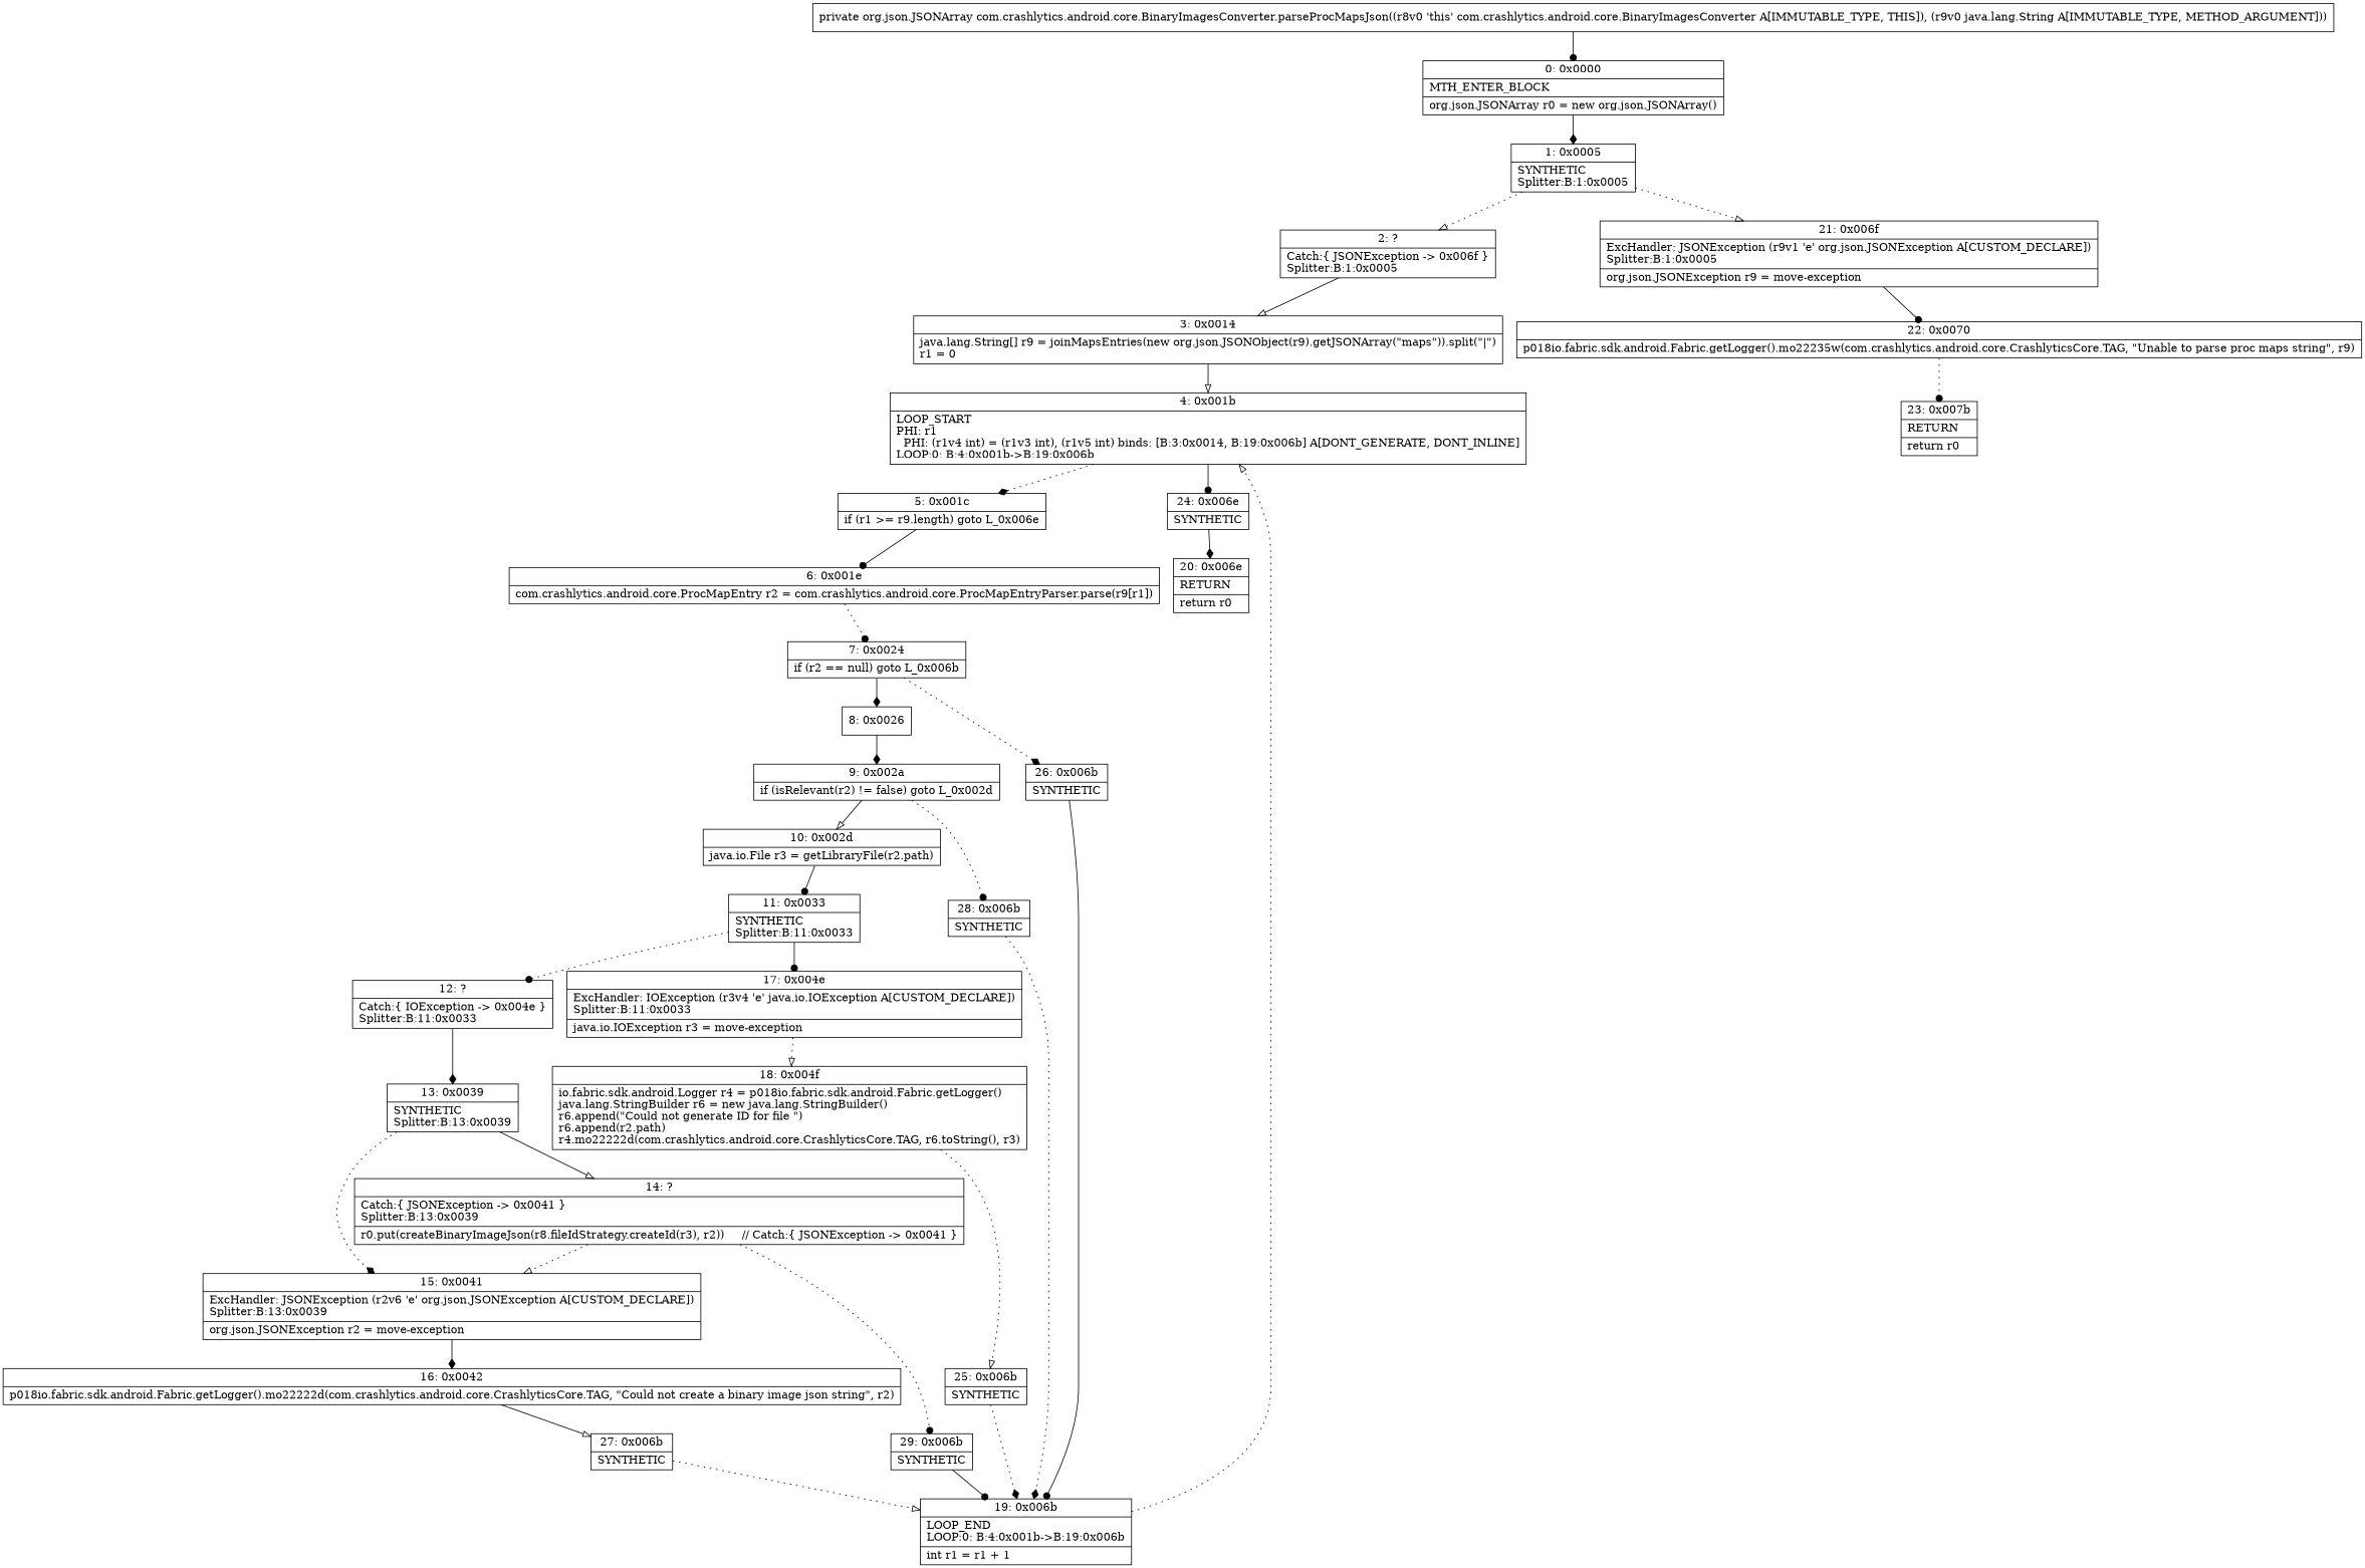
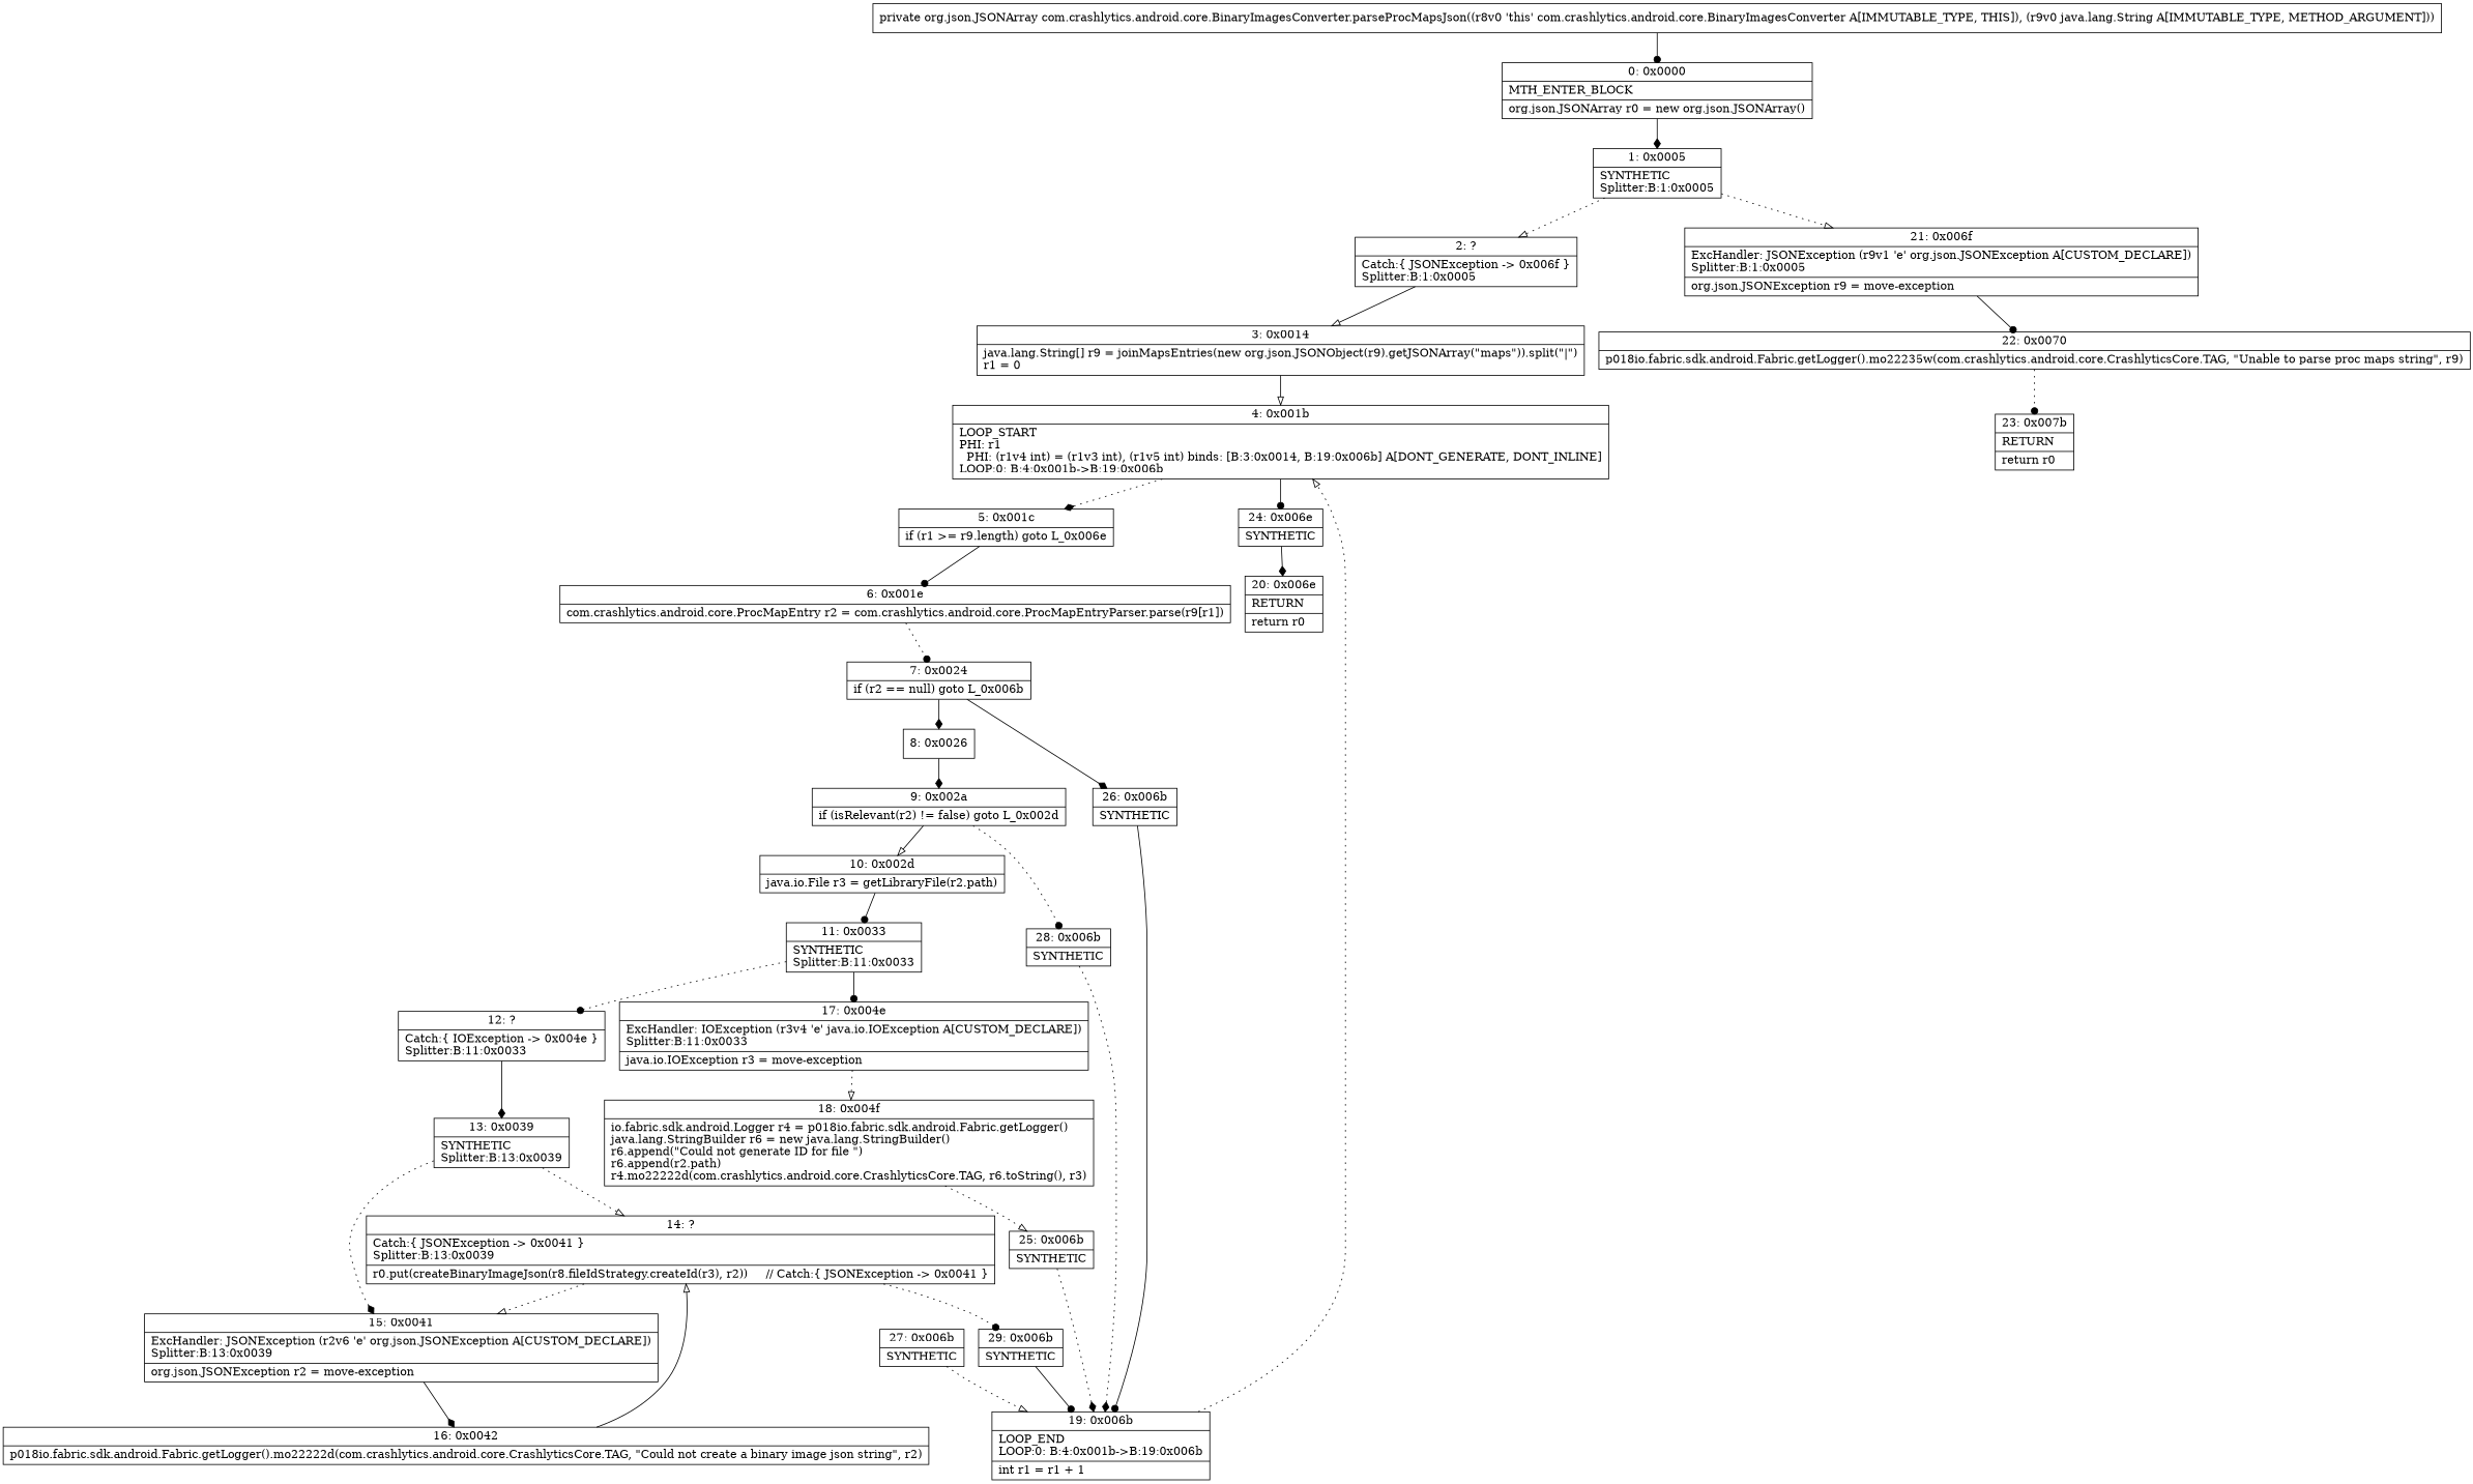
  digraph {
    node [shape=record]
    edge [arrowhead=dot style=solid]
    n1 [label="{0\:\ 0x0000|MTH_ENTER_BLOCK\l|org.json.JSONArray r0 = new org.json.JSONArray()\l}"]
    n2 [label="{1\:\ 0x0005|SYNTHETIC\lSplitter:B:1:0x0005\l}"]
    n3 [label="{2\:\ ?|Catch:\{ JSONException \-\> 0x006f \}\lSplitter:B:1:0x0005\l}"]
    n4 [label="{21\:\ 0x006f|ExcHandler: JSONException (r9v1 'e' org.json.JSONException A[CUSTOM_DECLARE])\lSplitter:B:1:0x0005\l|org.json.JSONException r9 = move\-exception\l}"]
    n5 [label="{3\:\ 0x0014|java.lang.String[] r9 = joinMapsEntries(new org.json.JSONObject(r9).getJSONArray(\"maps\")).split(\"\|\")\lr1 = 0\l}"]
    n6 [label="{22\:\ 0x0070|p018io.fabric.sdk.android.Fabric.getLogger().mo22235w(com.crashlytics.android.core.CrashlyticsCore.TAG, \"Unable to parse proc maps string\", r9)\l}"]
    n7 [label="{4\:\ 0x001b|LOOP_START\lPHI: r1 \l  PHI: (r1v4 int) = (r1v3 int), (r1v5 int) binds: [B:3:0x0014, B:19:0x006b] A[DONT_GENERATE, DONT_INLINE]\lLOOP:0: B:4:0x001b\-\>B:19:0x006b\l}"]
    n8 [label="{5\:\ 0x001c|if (r1 \>= r9.length) goto L_0x006e\l}"]
    n9 [label="{24\:\ 0x006e|SYNTHETIC\l}"]
    n10 [label="{6\:\ 0x001e|com.crashlytics.android.core.ProcMapEntry r2 = com.crashlytics.android.core.ProcMapEntryParser.parse(r9[r1])\l}"]
    n11 [label="{7\:\ 0x0024|if (r2 == null) goto L_0x006b\l}"]
    n12 [label="{20\:\ 0x006e|RETURN\l|return r0\l}"]
    n13 [label="{8\:\ 0x0026}"]
    n14 [label="{26\:\ 0x006b|SYNTHETIC\l}"]
    n15 [label="{9\:\ 0x002a|if (isRelevant(r2) != false) goto L_0x002d\l}"]
    n16 [label="{19\:\ 0x006b|LOOP_END\lLOOP:0: B:4:0x001b\-\>B:19:0x006b\l|int r1 = r1 + 1\l}"]
    n17 [label="{10\:\ 0x002d|java.io.File r3 = getLibraryFile(r2.path)\l}"]
    n18 [label="{28\:\ 0x006b|SYNTHETIC\l}"]
    n19 [label="{11\:\ 0x0033|SYNTHETIC\lSplitter:B:11:0x0033\l}"]
    n20 [label="{12\:\ ?|Catch:\{ IOException \-\> 0x004e \}\lSplitter:B:11:0x0033\l}"]
    n21 [label="{17\:\ 0x004e|ExcHandler: IOException (r3v4 'e' java.io.IOException A[CUSTOM_DECLARE])\lSplitter:B:11:0x0033\l|java.io.IOException r3 = move\-exception\l}"]
    n22 [label="{13\:\ 0x0039|SYNTHETIC\lSplitter:B:13:0x0039\l}"]
    n23 [label="{18\:\ 0x004f|io.fabric.sdk.android.Logger r4 = p018io.fabric.sdk.android.Fabric.getLogger()\ljava.lang.StringBuilder r6 = new java.lang.StringBuilder()\lr6.append(\"Could not generate ID for file \")\lr6.append(r2.path)\lr4.mo22222d(com.crashlytics.android.core.CrashlyticsCore.TAG, r6.toString(), r3)\l}"]
    n24 [label="{14\:\ ?|Catch:\{ JSONException \-\> 0x0041 \}\lSplitter:B:13:0x0039\l|r0.put(createBinaryImageJson(r8.fileIdStrategy.createId(r3), r2))     \/\/ Catch:\{ JSONException \-\> 0x0041 \}\l}"]
    n25 [label="{15\:\ 0x0041|ExcHandler: JSONException (r2v6 'e' org.json.JSONException A[CUSTOM_DECLARE])\lSplitter:B:13:0x0039\l|org.json.JSONException r2 = move\-exception\l}"]
    n26 [label="{29\:\ 0x006b|SYNTHETIC\l}"]
    n27 [label="{16\:\ 0x0042|p018io.fabric.sdk.android.Fabric.getLogger().mo22222d(com.crashlytics.android.core.CrashlyticsCore.TAG, \"Could not create a binary image json string\", r2)\l}"]
    n28 [label="{27\:\ 0x006b|SYNTHETIC\l}"]
    n29 [label="{25\:\ 0x006b|SYNTHETIC\l}"]
    n30 [label="{23\:\ 0x007b|RETURN\l|return r0\l}"]
    n31 [label="{private org.json.JSONArray com.crashlytics.android.core.BinaryImagesConverter.parseProcMapsJson((r8v0 'this' com.crashlytics.android.core.BinaryImagesConverter A[IMMUTABLE_TYPE, THIS]), (r9v0 java.lang.String A[IMMUTABLE_TYPE, METHOD_ARGUMENT])) }"]
    n1 -> n2 [arrowhead=diamond]
    n2 -> n3 [arrowhead=onormal style=dotted]
    n2 -> n4 [arrowhead=onormal style=dotted]
    n3 -> n5 [arrowhead=onormal]
    n4 -> n6
    n5 -> n7 [arrowhead=onormal]
    n6 -> n30 [style=dotted]
    n7 -> n8 [arrowhead=diamond style=dotted]
    n7 -> n9
    n8 -> n10
    n9 -> n12 [arrowhead=diamond]
    n10 -> n11 [style=dotted]
    n11 -> n13 [arrowhead=diamond]
-   n11 -> n14 [arrowhead=diamond style=dotted]
+   n11 -> n14 [arrowhead=diamond]
    n13 -> n15 [arrowhead=diamond]
    n14 -> n16
    n15 -> n17 [arrowhead=onormal]
    n15 -> n18 [style=dotted]
    n16 -> n7 [arrowhead=onormal style=dotted]
    n17 -> n19
    n18 -> n16 [arrowhead=diamond style=dotted]
    n19 -> n20 [style=dotted]
    n19 -> n21
    n20 -> n22 [arrowhead=diamond]
    n21 -> n23 [arrowhead=onormal style=dotted]
-   n22 -> n24 [arrowhead=onormal]
+   n22 -> n24 [arrowhead=onormal style=dotted]
    n22 -> n25 [arrowhead=diamond style=dotted]
    n23 -> n29 [arrowhead=onormal style=dotted]
    n24 -> n25 [arrowhead=onormal style=dotted]
    n24 -> n26 [style=dotted]
    n25 -> n27 [arrowhead=diamond]
    n26 -> n16
-   n27 -> n28 [arrowhead=onormal]
+   n27 -> n24 [arrowhead=onormal]
    n28 -> n16 [arrowhead=onormal style=dotted]
    n29 -> n16 [arrowhead=diamond style=dotted]
    n31 -> n1
  }
